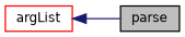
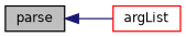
  digraph {
    rankdir=LR
    node [fontname=Helvetica fontsize=10 shape=record]
    n1 [color=black fillcolor=grey75 fontcolor=black height=0.2 label=parse style=filled width=0.4]
    n2 [color=red height=0.2 label=argList width=0.4]
-   n2 -> n1 [color=midnightblue dir=back fontname=Helvetica fontsize=10 labelfontname=Helvetica labelfontsize=10 style=solid]
+   n1 -> n2 [color=midnightblue dir=back fontname=Helvetica fontsize=10 labelfontname=Helvetica labelfontsize=10 style=solid]
  }
